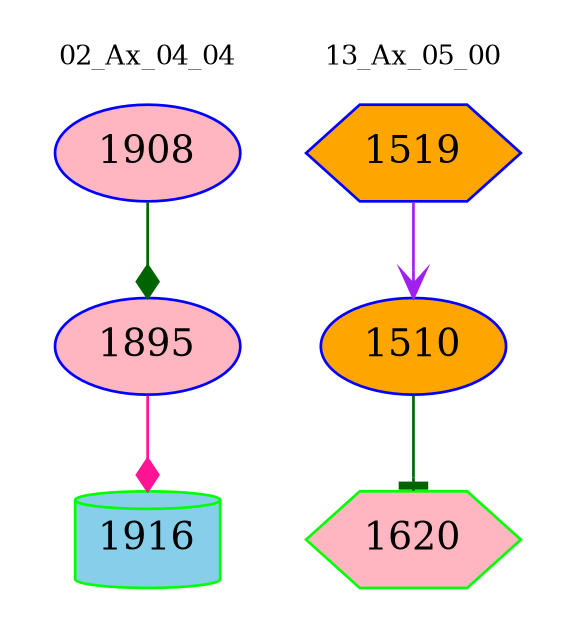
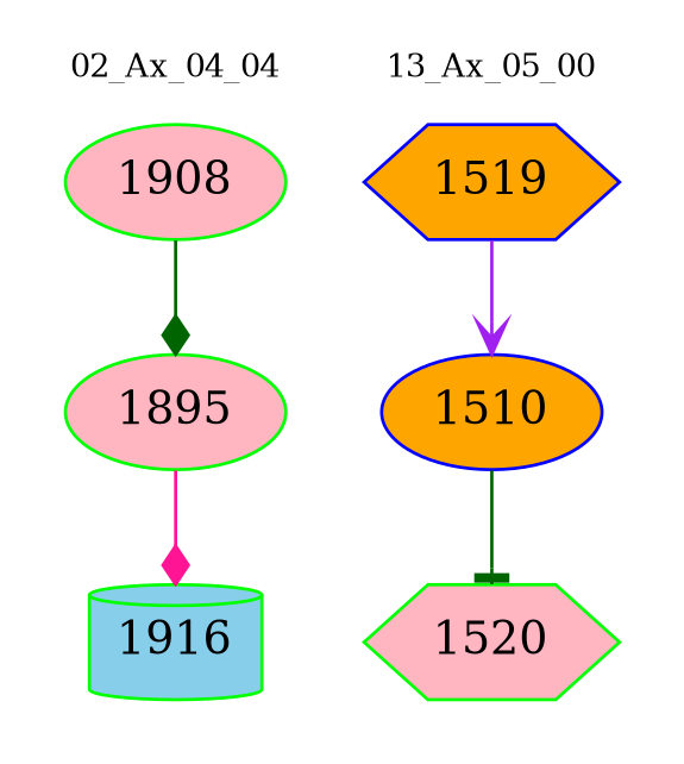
  digraph {
    node [color=blue fillcolor=lightpink shape=ellipse style=filled]
    edge [arrowhead=diamond color=darkgreen]
-   n1 [label=1908]
-   n2 [label=1895]
+   n1 [color=green label=1908]
+   n2 [color=green label=1895]
    n3 [color=green fillcolor=skyblue label=1916 shape=cylinder]
    n4 [fillcolor=orange label=1519 shape=hexagon]
    n5 [fillcolor=orange label=1510]
-   n6 [color=green label=1620 shape=hexagon]
+   n6 [color=green label=1520 shape=hexagon]
    subgraph cluster_1 {
      color=white
      fontsize=10
      label="02_Ax_04_04"
      n1
      n2
      n3
    }
    subgraph cluster_2 {
      color=white
      fontsize=10
      label="13_Ax_05_00"
      n4
      n5
      n6
    }
    n1 -> n2
    n2 -> n3 [color=deeppink]
    n4 -> n5 [arrowhead=vee color=purple]
    n5 -> n6 [arrowhead=tee]
  }
